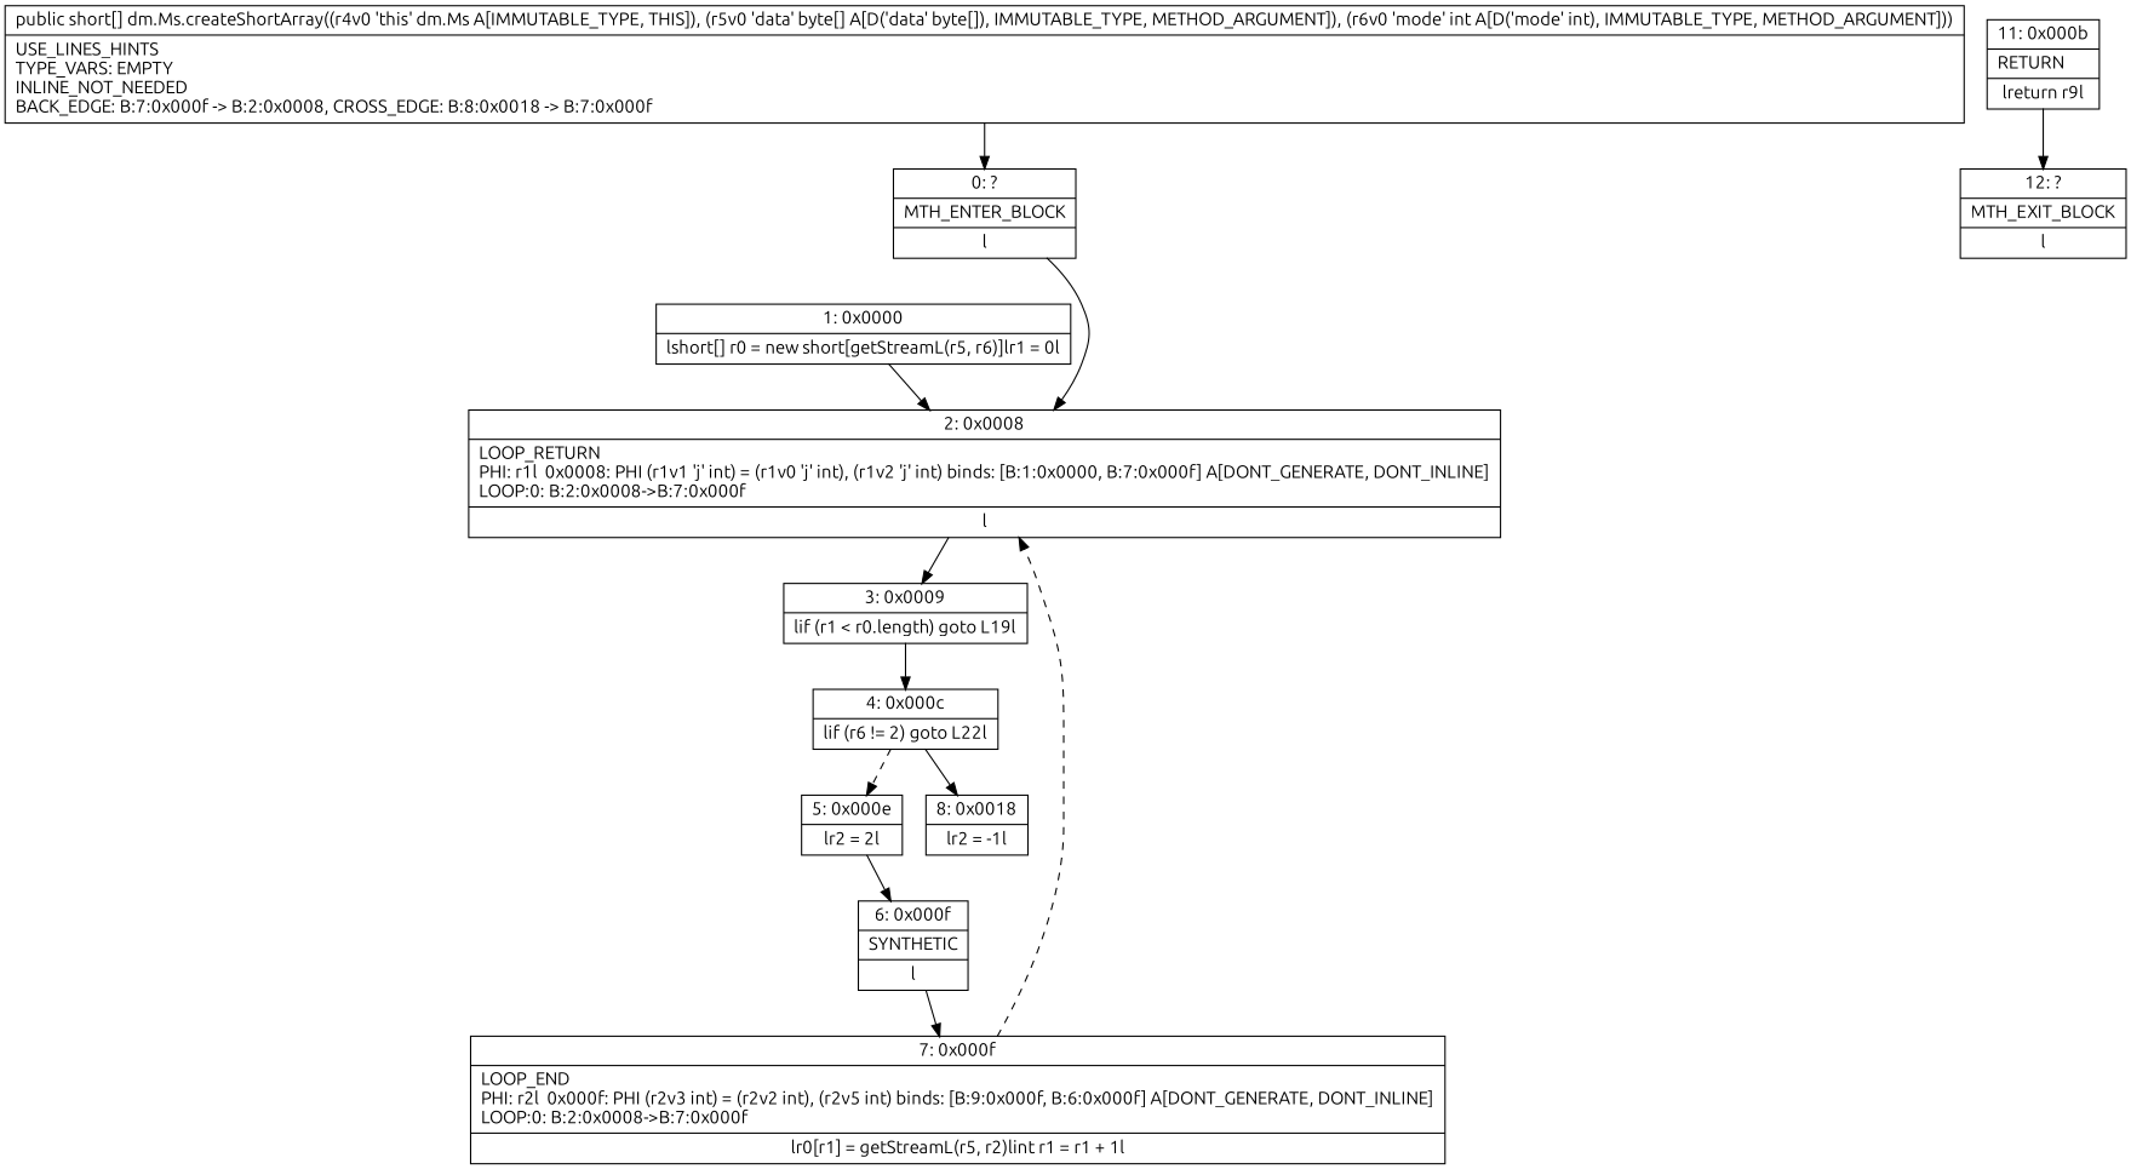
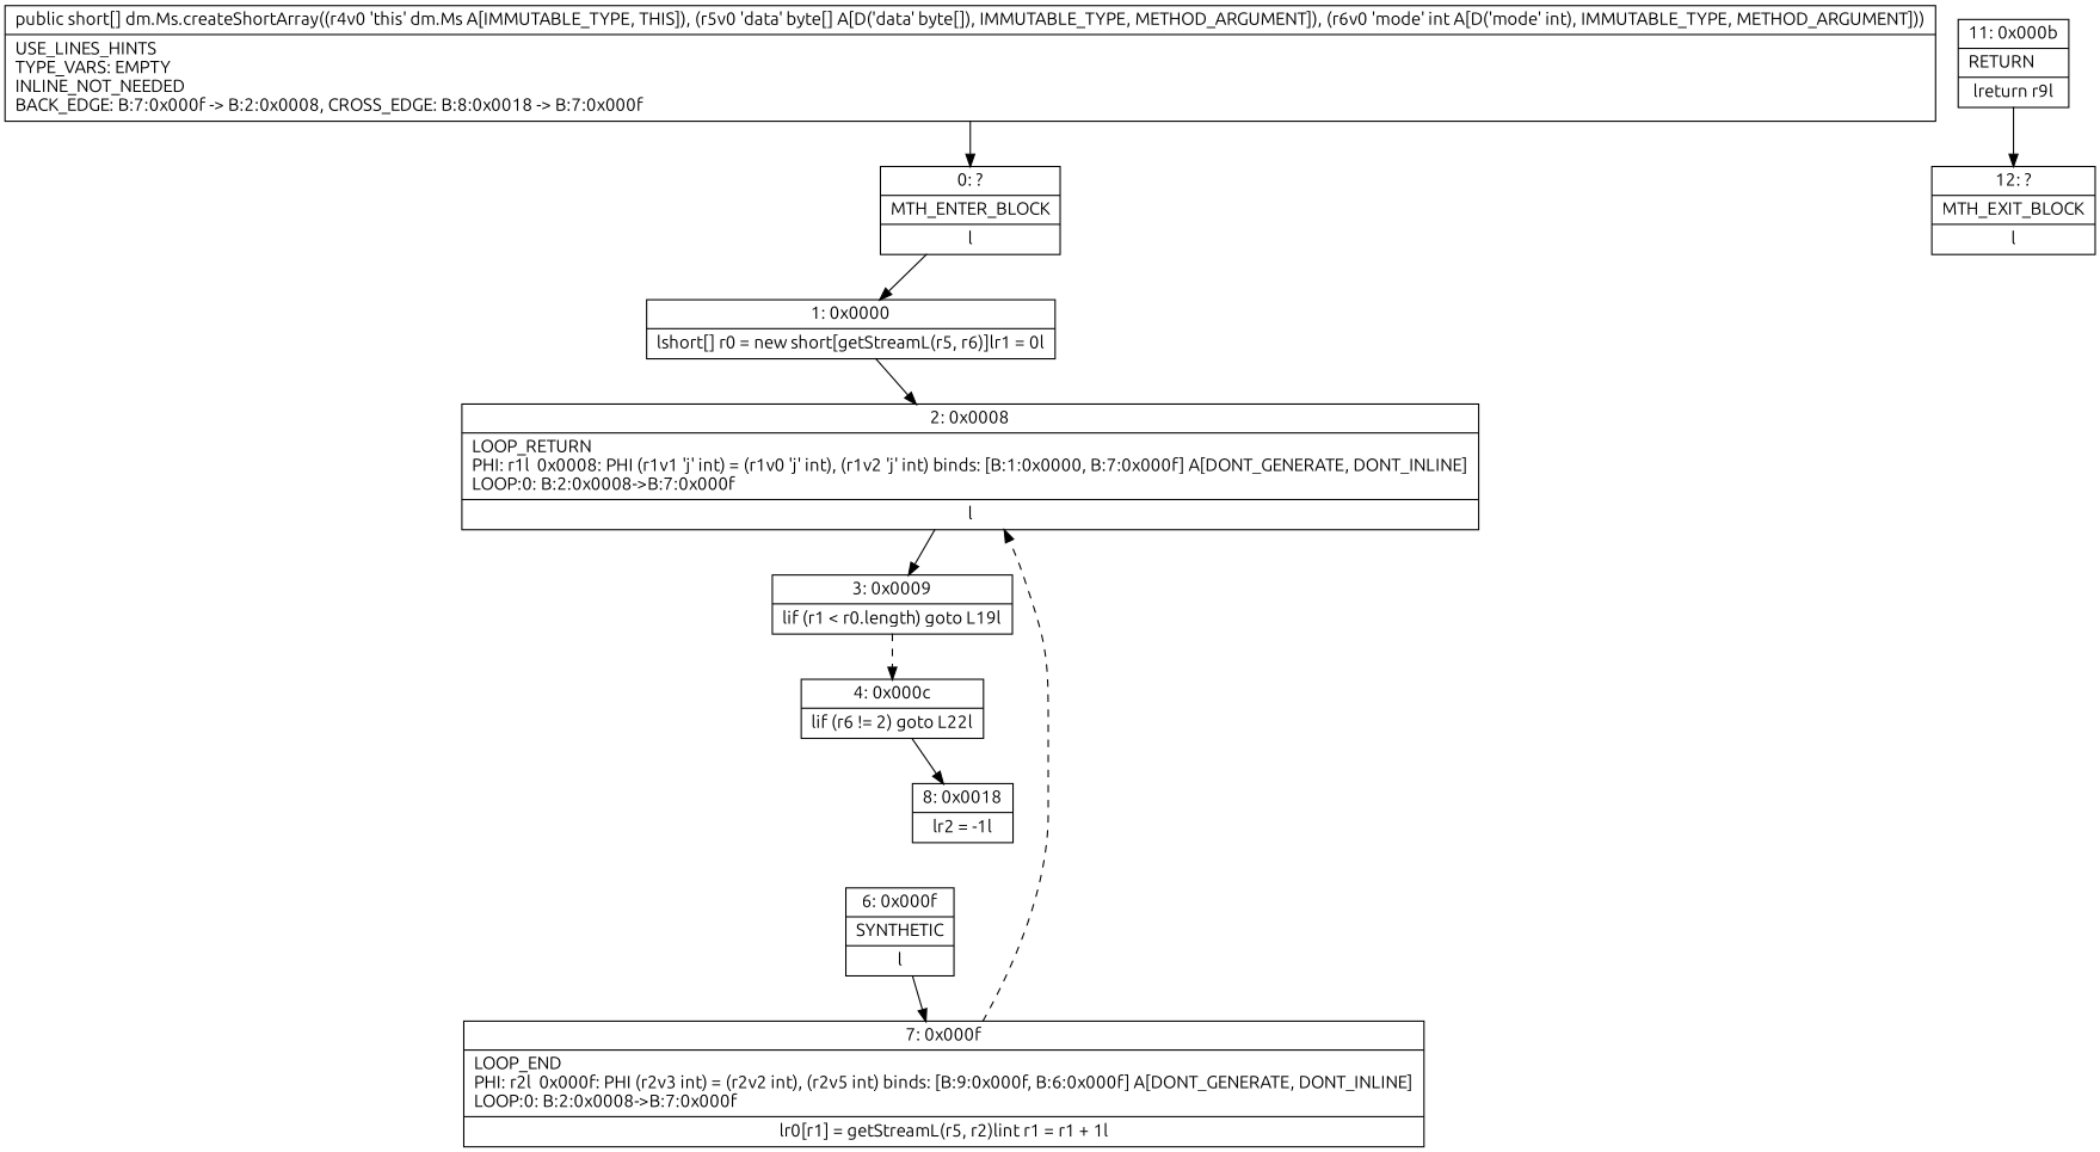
  digraph {
    fontname=Ubuntu
    node [fontname=Ubuntu shape=record]
    edge [fontname=Ubuntu]
    n1 [label="{0\:\ ?|MTH_ENTER_BLOCK\l|l}"]
    n2 [label="{1\:\ 0x0000|lshort[] r0 = new short[getStreamL(r5, r6)]lr1 = 0l}"]
    n3 [label="{2\:\ 0x0008|LOOP_RETURN\lPHI: r1l  0x0008: PHI (r1v1 'j' int) = (r1v0 'j' int), (r1v2 'j' int) binds: [B:1:0x0000, B:7:0x000f] A[DONT_GENERATE, DONT_INLINE]\lLOOP:0: B:2:0x0008\-\>B:7:0x000f\l|l}"]
    n4 [label="{3\:\ 0x0009|lif (r1 \< r0.length) goto L19l}"]
    n5 [label="{4\:\ 0x000c|lif (r6 != 2) goto L22l}"]
-   n6 [label="{5\:\ 0x000e|lr2 = 2l}"]
    n7 [label="{8\:\ 0x0018|lr2 = \-1l}"]
    n8 [label="{6\:\ 0x000f|SYNTHETIC\l|l}"]
    n9 [label="{7\:\ 0x000f|LOOP_END\lPHI: r2l  0x000f: PHI (r2v3 int) = (r2v2 int), (r2v5 int) binds: [B:9:0x000f, B:6:0x000f] A[DONT_GENERATE, DONT_INLINE]\lLOOP:0: B:2:0x0008\-\>B:7:0x000f\l|lr0[r1] = getStreamL(r5, r2)lint r1 = r1 + 1l}"]
    n10 [label="{11\:\ 0x000b|RETURN\l|lreturn r9l}"]
    n11 [label="{12\:\ ?|MTH_EXIT_BLOCK\l|l}"]
    n12 [label="{public short[] dm.Ms.createShortArray((r4v0 'this' dm.Ms A[IMMUTABLE_TYPE, THIS]), (r5v0 'data' byte[] A[D('data' byte[]), IMMUTABLE_TYPE, METHOD_ARGUMENT]), (r6v0 'mode' int A[D('mode' int), IMMUTABLE_TYPE, METHOD_ARGUMENT]))  | USE_LINES_HINTS\lTYPE_VARS: EMPTY\lINLINE_NOT_NEEDED\lBACK_EDGE: B:7:0x000f \-\> B:2:0x0008, CROSS_EDGE: B:8:0x0018 \-\> B:7:0x000f\l}"]
-   n1 -> n3
+   n1 -> n2
    n2 -> n3
    n3 -> n4
-   n4 -> n5
-   n5 -> n6 [style=dashed]
+   n4 -> n5 [style=dashed]
    n5 -> n7
-   n6 -> n8
    n8 -> n9
    n9 -> n3 [style=dashed]
    n10 -> n11
    n12 -> n1
  }
